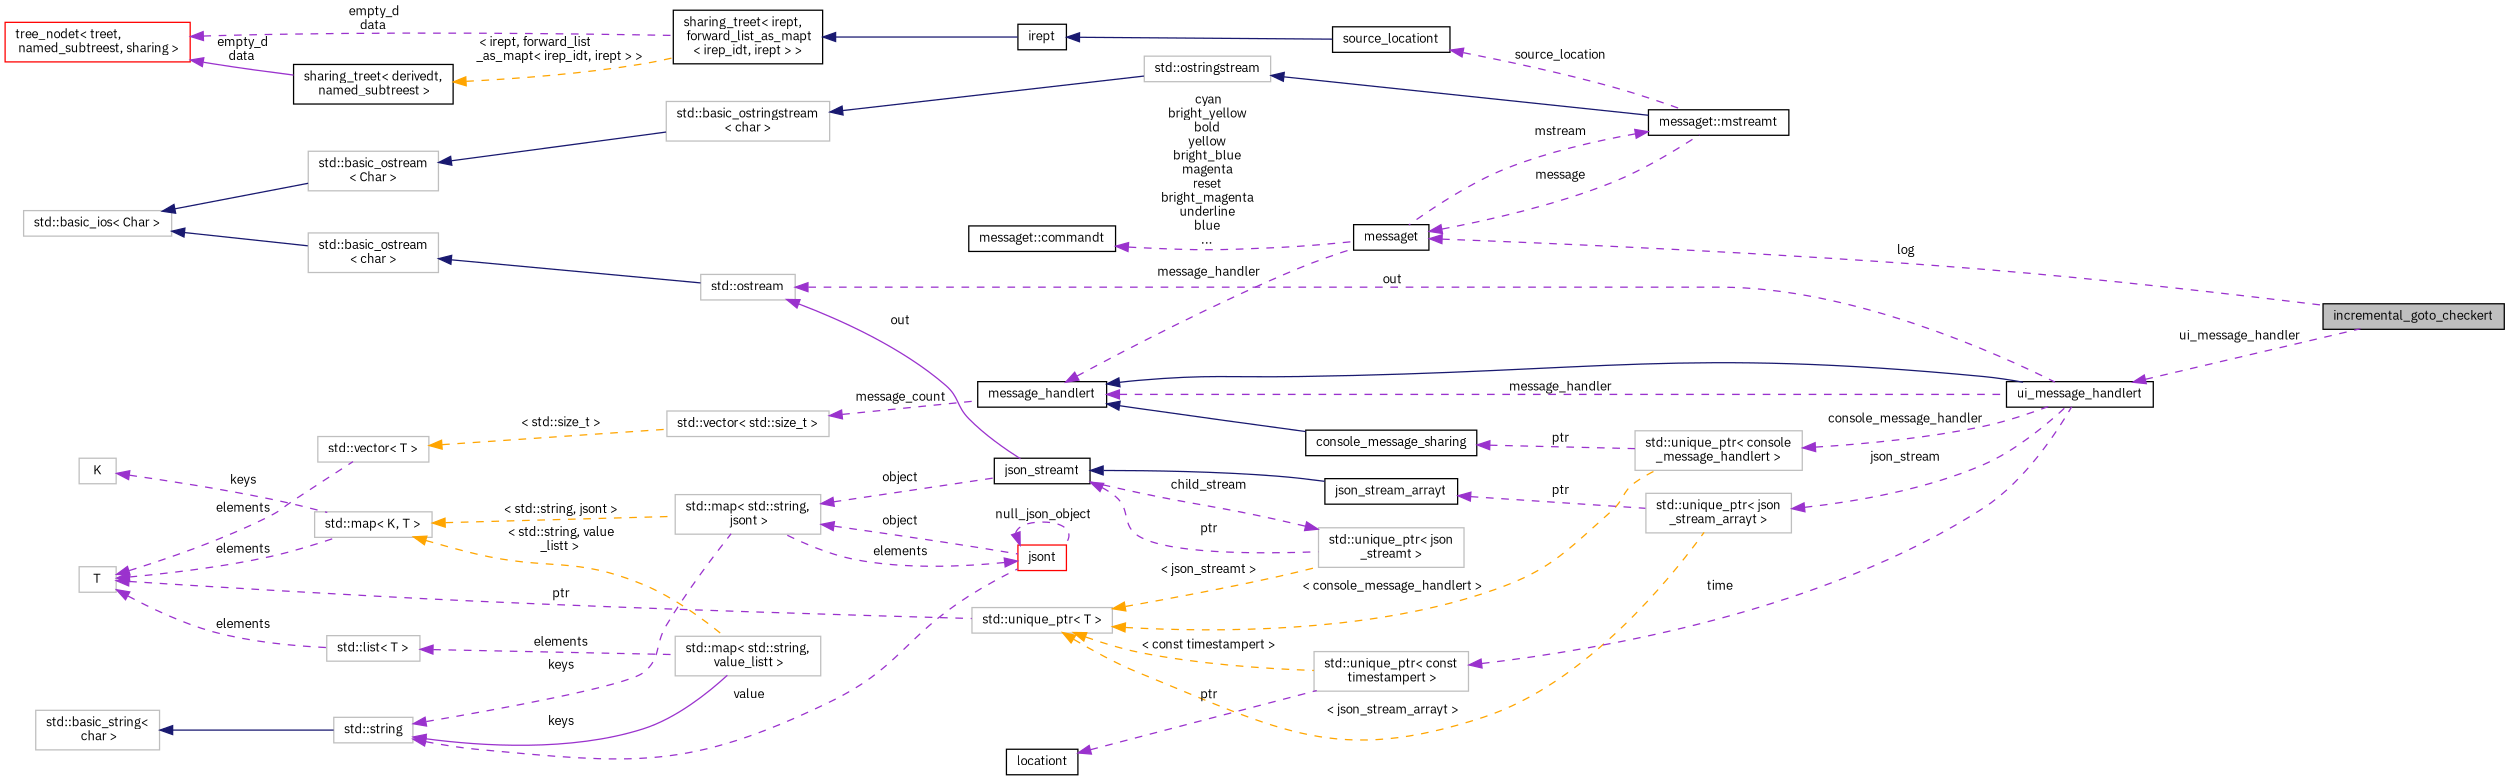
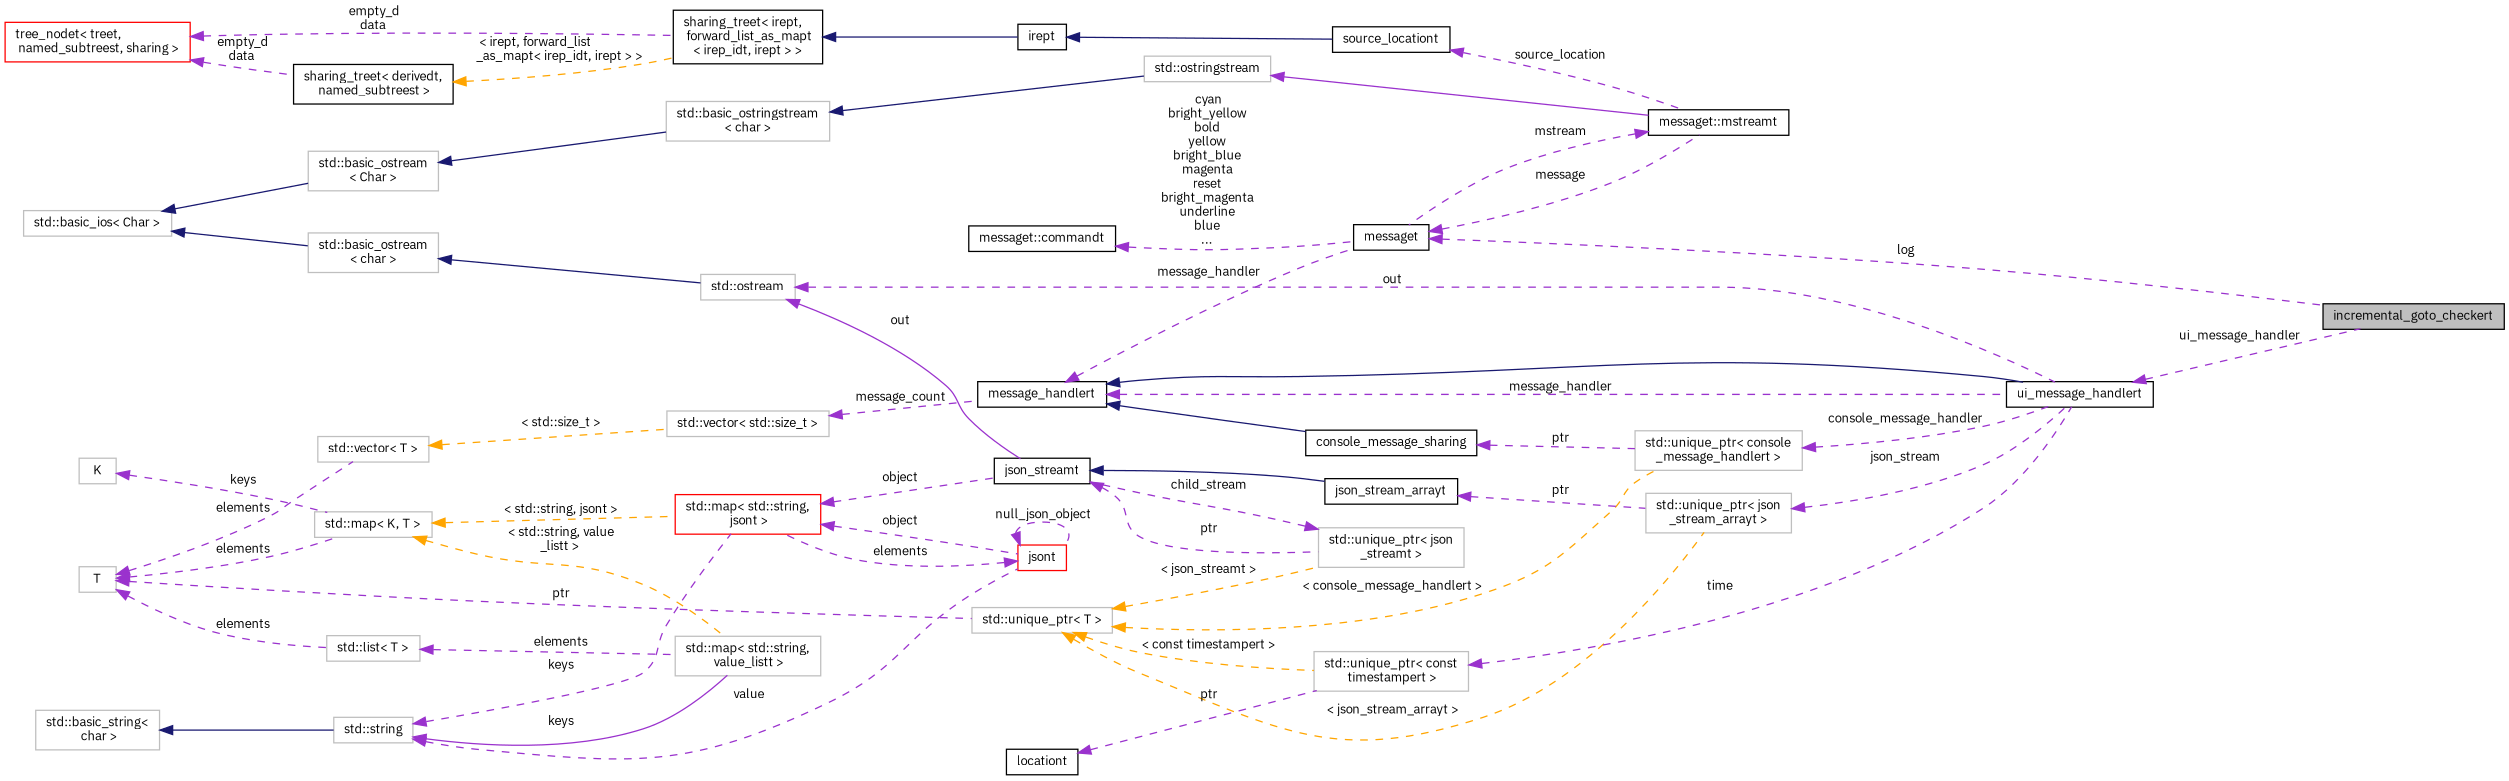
  digraph {
    fontname="IBM Plex Sans"
    rankdir=LR
    node [color=grey75 fontname="IBM Plex Sans" fontsize=10 shape=record]
    edge [color=darkorchid3 dir=back fontname="IBM Plex Sans" fontsize=10 labelfontname=Helvetica labelfontsize=10 style=dashed]
    n1 [color=black fillcolor=grey75 fontcolor=black height=0.2 label=incremental_goto_checkert style=filled width=0.4]
    n2 [height=0.2 label="std::list\< T \>" width=0.4]
    n3 [height=0.2 label="std::map\< std::string,\l value_listt \>" width=0.4]
    n4 [height=0.2 label=T width=0.4]
    n5 [height=0.2 label="std::map\< K, T \>" width=0.4]
    n6 [height=0.2 label="std::vector\< T \>" width=0.4]
    n7 [height=0.2 label="std::unique_ptr\< T \>" width=0.4]
-   n8 [height=0.2 label="std::map\< std::string,\l jsont \>" width=0.4]
+   n8 [color=red height=0.2 label="std::map\< std::string,\l jsont \>" width=0.4]
    n9 [height=0.2 label="std::vector\< std::size_t \>" width=0.4]
    n10 [height=0.2 label="std::unique_ptr\< json\l_stream_arrayt \>" width=0.4]
    n11 [height=0.2 label="std::unique_ptr\< json\l_streamt \>" width=0.4]
    n12 [height=0.2 label="std::unique_ptr\< console\l_message_handlert \>" width=0.4]
    n13 [height=0.2 label="std::unique_ptr\< const\l timestampert \>" width=0.4]
    n14 [height=0.2 label="std::string" width=0.4]
    n15 [color=red height=0.2 label=jsont width=0.4]
    n16 [color=black height=0.2 label=json_streamt width=0.4]
    n17 [height=0.2 label="std::basic_string\<\l char \>" width=0.4]
    n18 [height=0.2 label=K width=0.4]
    n19 [color=black height=0.2 label=messaget width=0.4]
    n20 [color=black height=0.2 label="messaget::mstreamt" width=0.4]
    n21 [color=black height=0.2 label=message_handlert width=0.4]
    n22 [color=black height=0.2 label=ui_message_handlert width=0.4]
    n23 [color=black height=0.2 label=console_message_sharing width=0.4]
    n24 [color=black height=0.2 label="messaget::commandt" width=0.4]
    n25 [height=0.2 label="std::ostringstream" width=0.4]
    n26 [height=0.2 label="std::basic_ostringstream\l\< char \>" width=0.4]
    n27 [height=0.2 label="std::basic_ostream\l\< Char \>" width=0.4]
    n28 [height=0.2 label="std::basic_ios\< Char \>" width=0.4]
    n29 [height=0.2 label="std::basic_ostream\l\< char \>" width=0.4]
    n30 [height=0.2 label="std::ostream" width=0.4]
    n31 [color=black height=0.2 label=source_locationt width=0.4]
    n32 [color=black height=0.2 label=irept width=0.4]
    n33 [color=black height=0.2 label="sharing_treet\< irept,\l forward_list_as_mapt\l\< irep_idt, irept \> \>" width=0.4]
    n34 [color=red height=0.2 label="tree_nodet\< treet,\l named_subtreest, sharing \>" width=0.4]
    n35 [color=black height=0.2 label="sharing_treet\< derivedt,\l named_subtreest \>" width=0.4]
    n36 [color=black height=0.2 label=json_stream_arrayt width=0.4]
    n37 [color=black height=0.2 label=locationt width=0.4]
    n2 -> n3 [label=" elements"]
    n4 -> n2 [label=" elements"]
    n4 -> n5 [label=" elements"]
    n4 -> n6 [label=" elements"]
    n4 -> n7 [label=" ptr"]
    n5 -> n3 [color=orange label=" \< std::string, value\l_listt \>"]
    n5 -> n8 [color=orange label=" \< std::string, jsont \>"]
    n6 -> n9 [color=orange label=" \< std::size_t \>"]
    n7 -> n10 [color=orange label=" \< json_stream_arrayt \>"]
    n7 -> n11 [color=orange label=" \< json_streamt \>"]
    n7 -> n12 [color=orange label=" \< console_message_handlert \>"]
    n7 -> n13 [color=orange label=" \< const timestampert \>"]
    n8 -> n15 [label=" object"]
    n8 -> n16 [label=" object"]
    n9 -> n21 [label=" message_count"]
    n10 -> n22 [label=" json_stream"]
    n11 -> n16 [label=" child_stream"]
    n12 -> n22 [label=" console_message_handler"]
    n13 -> n22 [label=" time"]
    n14 -> n3 [label=" keys" style=solid]
    n14 -> n8 [label=" keys"]
    n14 -> n15 [label=" value"]
    n15 -> n8 [label=" elements"]
    n15 -> n15 [label=" null_json_object"]
    n16 -> n11 [label=" ptr"]
    n16 -> n36 [color=midnightblue style=solid]
    n17 -> n14 [color=midnightblue style=solid]
    n18 -> n5 [label=" keys"]
    n19 -> n1 [label=" log"]
    n19 -> n20 [label=" message"]
    n20 -> n19 [label=" mstream"]
    n21 -> n19 [label=" message_handler"]
    n21 -> n22 [color=midnightblue style=solid]
    n21 -> n22 [label=" message_handler"]
    n21 -> n23 [color=midnightblue style=solid]
    n22 -> n1 [label=" ui_message_handler"]
    n23 -> n12 [label=" ptr"]
    n24 -> n19 [label=" cyan\nbright_yellow\nbold\nyellow\nbright_blue\nmagenta\nreset\nbright_magenta\nunderline\nblue\n..."]
-   n25 -> n20 [color=midnightblue style=solid]
+   n25 -> n20 [style=solid]
    n26 -> n25 [color=midnightblue style=solid]
    n27 -> n26 [color=midnightblue style=solid]
    n28 -> n27 [color=midnightblue style=solid]
    n28 -> n29 [color=midnightblue style=solid]
    n29 -> n30 [color=midnightblue style=solid]
    n30 -> n16 [label=" out" style=solid]
    n30 -> n22 [label=" out"]
    n31 -> n20 [label=" source_location"]
    n32 -> n31 [color=midnightblue style=solid]
    n33 -> n32 [color=midnightblue style=solid]
    n34 -> n33 [label=" empty_d\ndata"]
-   n34 -> n35 [label=" empty_d\ndata" style=solid]
+   n34 -> n35 [label=" empty_d\ndata"]
    n35 -> n33 [color=orange label=" \< irept, forward_list\l_as_mapt\< irep_idt, irept \> \>"]
    n36 -> n10 [label=" ptr"]
    n37 -> n13 [label=" ptr"]
  }
